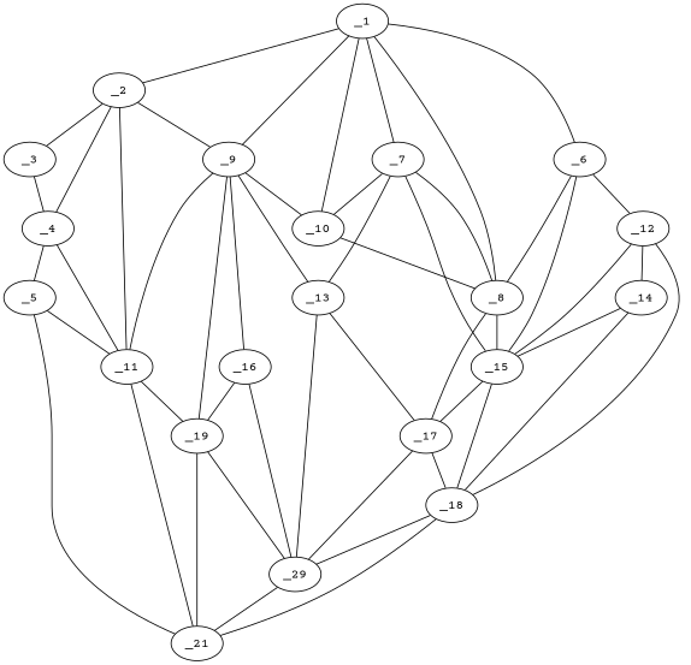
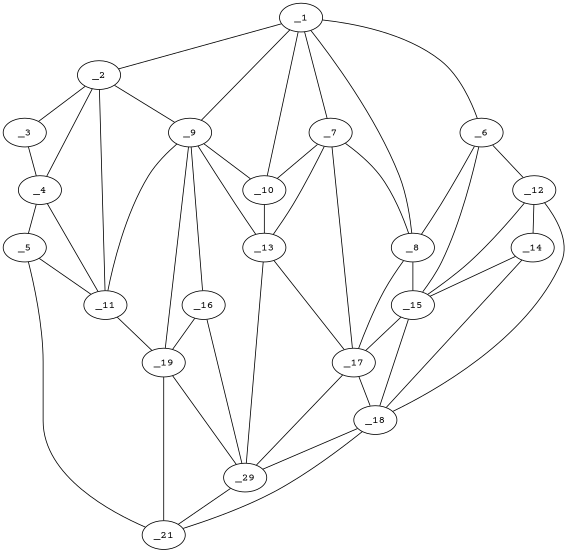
  graph {
    fontname="Courier Prime"
    node [fontname="Courier Prime" x=93 y=15]
    edge [fontname="Courier Prime" valence=2]
    _1 [x=36]
    _2 [x=47]
    _6 [x=62 y=114]
    _7 [x=63 y=60]
    _8 [x=63 y=66]
    _9 [x=65 y=37]
    _10 [x=65 y=45]
    _3 [x=48 y=3]
    _4 [x=54 y=10]
    _11 [x=66]
    _12 [x=80 y=117]
    _15 [x=92 y=107]
    _13 [x=81 y=44]
    _17 [y=64]
    _16 [y=34]
    _19 [x=94 y=26]
    _5 [x=62 y=4]
    _21 [x=96 y=17]
    _14 [x=91 y=111]
    _18 [y=118]
    n21 [label=_29 x=94 y=47]
    _1 -- _2 [valence=1]
    _1 -- _6 [valence=1]
    _1 -- _7 [valence=1]
    _1 -- _8 [valence=1]
    _1 -- _9
    _1 -- _10 [valence=1]
    _2 -- _9 [valence=1]
    _2 -- _3 [valence=1]
    _2 -- _4
    _2 -- _11 [valence=1]
    _6 -- _8
    _6 -- _12 [valence=1]
    _6 -- _15
    _7 -- _8
    _7 -- _10
    _7 -- _13 [valence=1]
-   _7 -- _15 [valence=1]
+   _7 -- _17 [valence=1]
    _8 -- _15
    _8 -- _17
    _9 -- _10 [valence=1]
    _9 -- _11
    _9 -- _13 [valence=1]
    _9 -- _16
    _9 -- _19
-   _10 -- _8
+   _10 -- _13
    _3 -- _4 [valence=1]
    _4 -- _11 [valence=1]
    _4 -- _5
    _11 -- _19
-   _11 -- _21
    _12 -- _15
    _12 -- _14
    _12 -- _18 [valence=1]
    _15 -- _17
    _15 -- _18 [valence=1]
    _13 -- _17
    _13 -- n21
    _17 -- _18
    _17 -- n21 [valence=1]
    _16 -- _19
    _16 -- n21
    _19 -- _21 [valence=1]
    _19 -- n21
    _5 -- _11
    _5 -- _21 [valence=1]
    _14 -- _15 [valence=1]
    _14 -- _18
    _18 -- _21 [valence=1]
    _18 -- n21 [valence=1]
    n21 -- _21
  }
